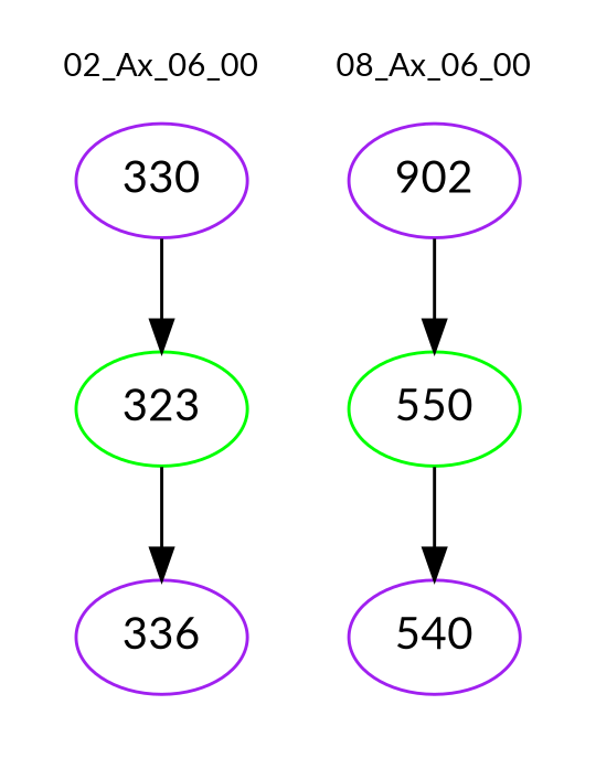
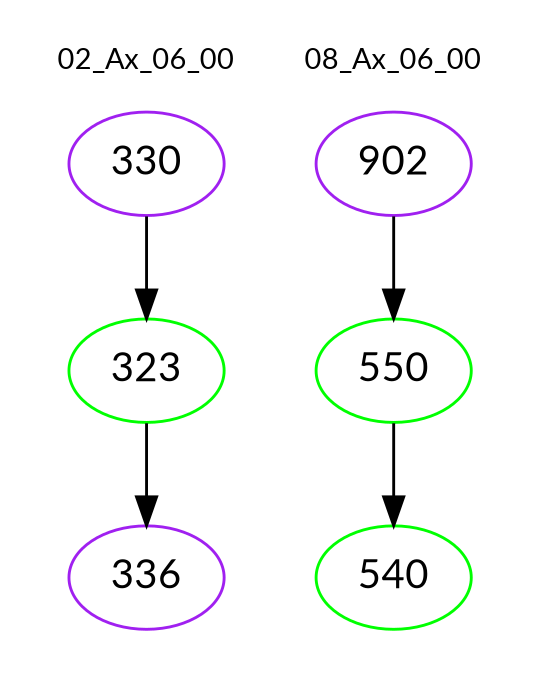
  digraph {
    fontname=Lato
    node [color=purple fontname=Lato]
    edge [color=black fontname=Lato]
    n1 [label=330]
    n2 [color=green label=323]
    n3 [label=336]
    n4 [label=902]
    n5 [color=green label=550]
-   n6 [label=540]
+   n6 [color=green label=540]
    subgraph cluster_1 {
      color=white
      fontsize=10
      label="02_Ax_06_00"
      n1
      n2
      n3
    }
    subgraph cluster_2 {
      color=white
      fontsize=10
      label="08_Ax_06_00"
      n4
      n5
      n6
    }
    n1 -> n2
    n2 -> n3
    n4 -> n5
    n5 -> n6
  }
